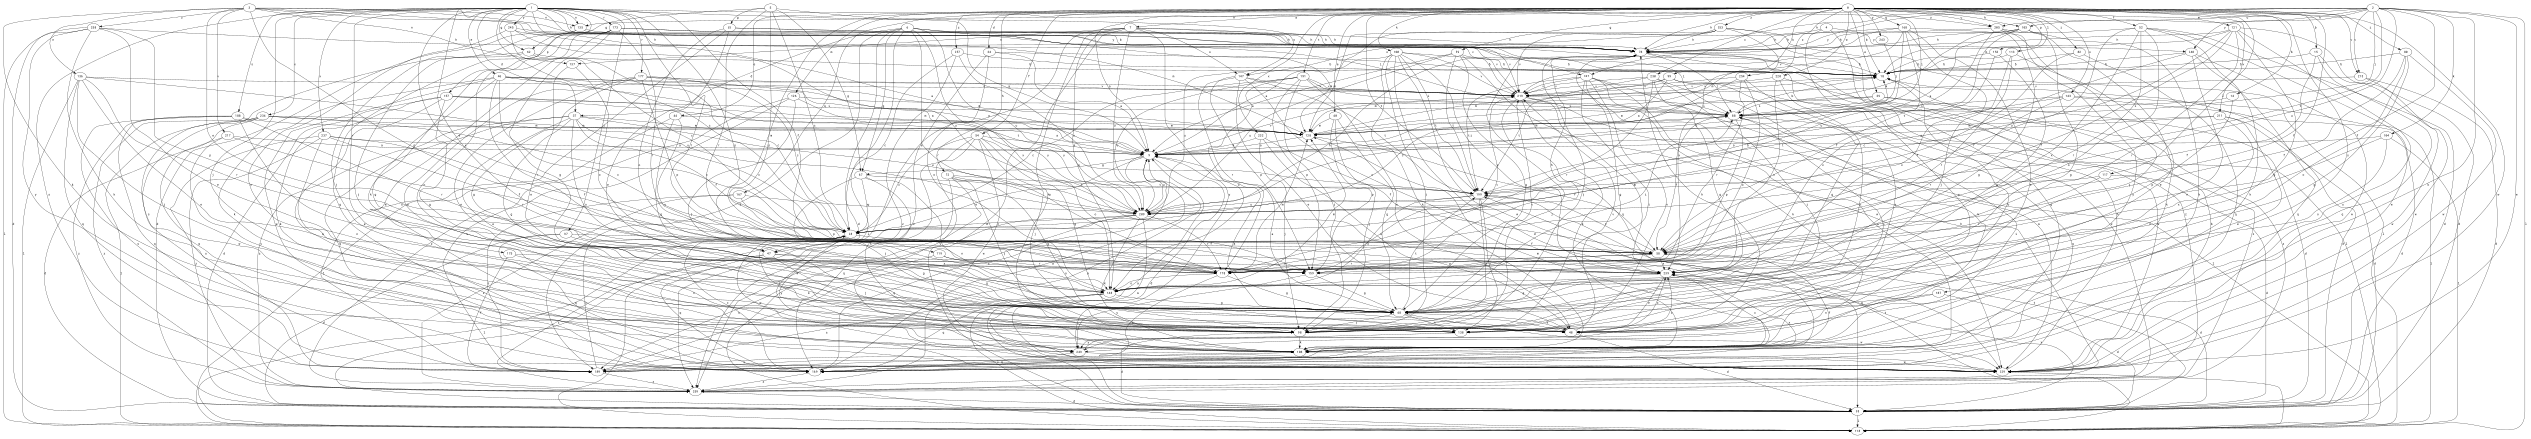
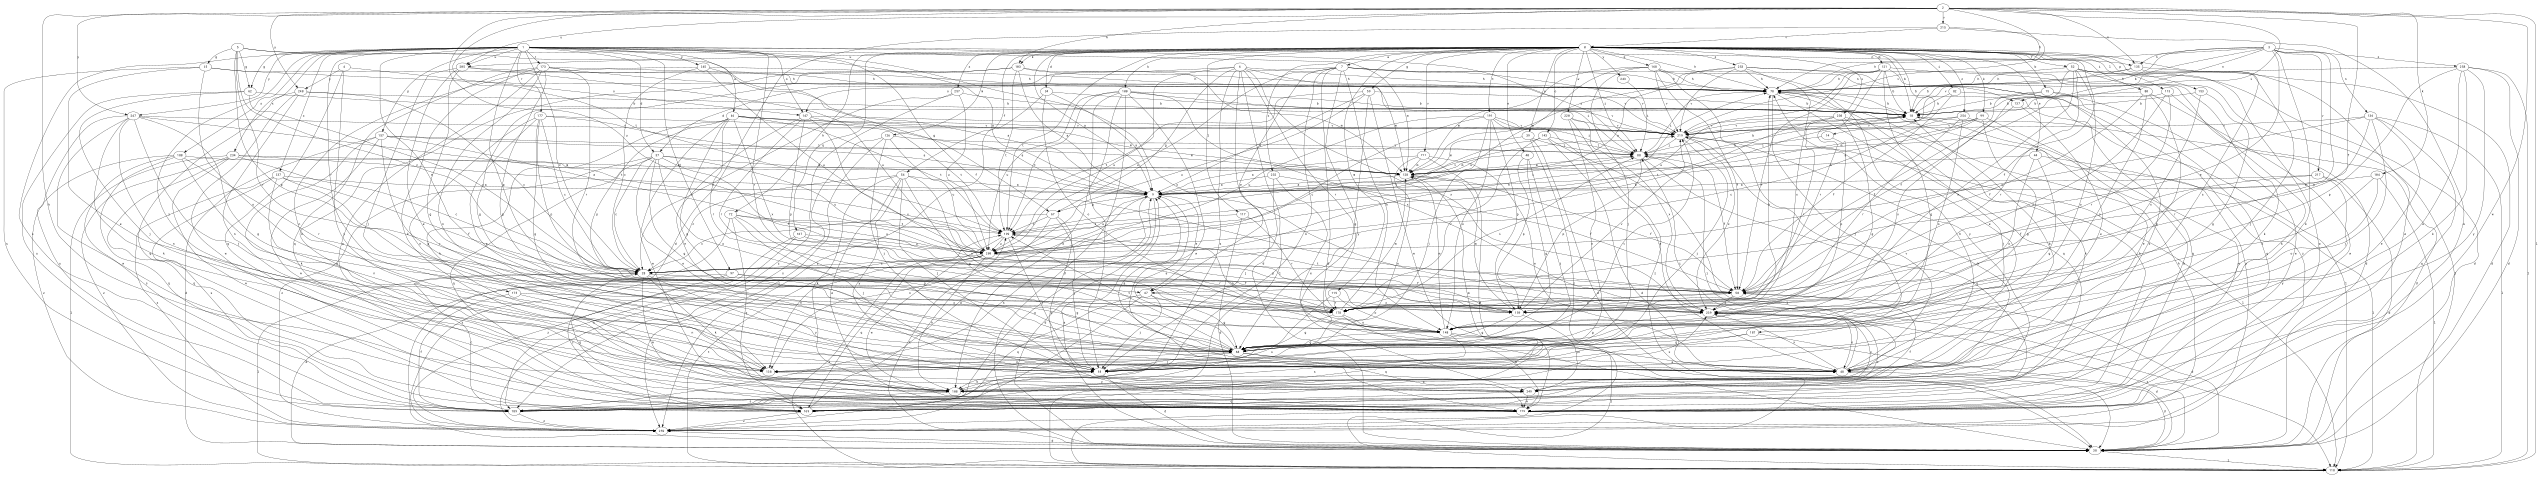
  strict digraph {
    fontname="Roboto Mono"
    node [fontname="Roboto Mono"]
    edge [fontname="Roboto Mono"]
    0
    7
    9
    14
    15
    18
    34
    39
    40
    44
    52
    54
    58
    59
    72
    78
    80
    82
    88
    99
    100
    103
    113
    117
    119
    121
    126
    143
    153
    167
    168
    187
    191
    199
    205
    211
    215
    220
    229
    230
    232
    243
    253
    254
    257
    47
    147
    108
    209
    137
    219
    249
    38
    148
    189
    67
    159
    169
    259
    128
    98
    68
    118
    178
    239
    28
    48
    138
    1
    37
    46
    62
    97
    135
    157
    173
    175
    177
    188
    234
    237
    245
    247
    2
    104
    248
    3
    136
    217
    258
    4
    5
    65
    6
    0 -> 7 [label=a]
    0 -> 9 [label=a]
    0 -> 14 [label=b]
    0 -> 15 [label=b]
    0 -> 18 [label=b]
    0 -> 34 [label=d]
    0 -> 39 [label=e]
    0 -> 40 [label=e]
    0 -> 44 [label=e]
    0 -> 52 [label=f]
    0 -> 54 [label=f]
    0 -> 58 [label=f]
    0 -> 59 [label=g]
    0 -> 72 [label=h]
    0 -> 78 [label=h]
    0 -> 80 [label=i]
    0 -> 82 [label=i]
    0 -> 88 [label=i]
    0 -> 99 [label=k]
    0 -> 100 [label=k]
    0 -> 103 [label=k]
    0 -> 113 [label=l]
    0 -> 117 [label=l]
    0 -> 119 [label=m]
    0 -> 121 [label=m]
    0 -> 126 [label=m]
    0 -> 143 [label=o]
    0 -> 153 [label=p]
    0 -> 167 [label=q]
    0 -> 168 [label=q]
    0 -> 187 [label=s]
    0 -> 191 [label=t]
    0 -> 199 [label=t]
    0 -> 205 [label=u]
    0 -> 211 [label=v]
-   0 -> 215 [label=v]
+   215 -> 0 [label=v]
    0 -> 220 [label=w]
    0 -> 229 [label=w]
    0 -> 230 [label=x]
    0 -> 232 [label=x]
    0 -> 243 [label=y]
    0 -> 253 [label=z]
    0 -> 254 [label=z]
    0 -> 257 [label=z]
    7 -> 78 [label=h]
    7 -> 47 [label=e]
    7 -> 147 [label=o]
    7 -> 108 [label=k]
    7 -> 209 [label=u]
    7 -> 137 [label=n]
    7 -> 219 [label=v]
    7 -> 249 [label=y]
    7 -> 38 [label=d]
    7 -> 148 [label=o]
    9 -> 88 [label=i]
    9 -> 47 [label=e]
    9 -> 209 [label=u]
    9 -> 219 [label=v]
    9 -> 38 [label=d]
    9 -> 189 [label=s]
    9 -> 67 [label=g]
    14 -> 88 [label=i]
    14 -> 159 [label=p]
    15 -> 18 [label=b]
    15 -> 58 [label=f]
    15 -> 229 [label=w]
    15 -> 169 [label=q]
    18 -> 219 [label=v]
    18 -> 38 [label=d]
    34 -> 9 [label=a]
    34 -> 18 [label=b]
    34 -> 148 [label=o]
    34 -> 259 [label=z]
    39 -> 88 [label=i]
    39 -> 38 [label=d]
    39 -> 259 [label=z]
    39 -> 128 [label=m]
    40 -> 159 [label=p]
    40 -> 128 [label=m]
    40 -> 98 [label=j]
    40 -> 68 [label=g]
    44 -> 148 [label=o]
    44 -> 128 [label=m]
    44 -> 68 [label=g]
    44 -> 118 [label=l]
    52 -> 58 [label=f]
    52 -> 78 [label=h]
    52 -> 229 [label=w]
    52 -> 108 [label=k]
    52 -> 38 [label=d]
    52 -> 148 [label=o]
    52 -> 178 [label=r]
    52 -> 239 [label=x]
    54 -> 9 [label=a]
    54 -> 229 [label=w]
    54 -> 108 [label=k]
    54 -> 249 [label=y]
    54 -> 148 [label=o]
    54 -> 98 [label=j]
    54 -> 68 [label=g]
    54 -> 28 [label=c]
    58 -> 199 [label=t]
    58 -> 38 [label=d]
    58 -> 159 [label=p]
    58 -> 178 [label=r]
    58 -> 239 [label=x]
    59 -> 9 [label=a]
    59 -> 18 [label=b]
    59 -> 199 [label=t]
    59 -> 229 [label=w]
    59 -> 209 [label=u]
    59 -> 68 [label=g]
    72 -> 199 [label=t]
    72 -> 209 [label=u]
    72 -> 169 [label=q]
    72 -> 259 [label=z]
    72 -> 98 [label=j]
    72 -> 68 [label=g]
    78 -> 18 [label=b]
    78 -> 88 [label=i]
    78 -> 169 [label=q]
    78 -> 259 [label=z]
    78 -> 98 [label=j]
    78 -> 118 [label=l]
    80 -> 18 [label=b]
    80 -> 58 [label=f]
    80 -> 229 [label=w]
    80 -> 148 [label=o]
    80 -> 68 [label=g]
    82 -> 18 [label=b]
    82 -> 58 [label=f]
    82 -> 169 [label=q]
    88 -> 18 [label=b]
    88 -> 58 [label=f]
    88 -> 159 [label=p]
    88 -> 169 [label=q]
    88 -> 128 [label=m]
    99 -> 9 [label=a]
    99 -> 229 [label=w]
    99 -> 219 [label=v]
    99 -> 128 [label=m]
    99 -> 68 [label=g]
    100 -> 18 [label=b]
    100 -> 199 [label=t]
    100 -> 229 [label=w]
    100 -> 108 [label=k]
    100 -> 209 [label=u]
    100 -> 219 [label=v]
    100 -> 38 [label=d]
    100 -> 98 [label=j]
    100 -> 239 [label=x]
    103 -> 9 [label=a]
    103 -> 78 [label=h]
    103 -> 199 [label=t]
    103 -> 108 [label=k]
    103 -> 128 [label=m]
    103 -> 68 [label=g]
    113 -> 18 [label=b]
    113 -> 108 [label=k]
    113 -> 178 [label=r]
    113 -> 239 [label=x]
    117 -> 199 [label=t]
    117 -> 38 [label=d]
    117 -> 178 [label=r]
    119 -> 148 [label=o]
    119 -> 189 [label=s]
    119 -> 178 [label=r]
    121 -> 18 [label=b]
    121 -> 58 [label=f]
    121 -> 78 [label=h]
    121 -> 209 [label=u]
    121 -> 38 [label=d]
    121 -> 189 [label=s]
    121 -> 68 [label=g]
    121 -> 178 [label=r]
    126 -> 88 [label=i]
    126 -> 209 [label=u]
    126 -> 189 [label=s]
    126 -> 259 [label=z]
    126 -> 98 [label=j]
    143 -> 88 [label=i]
    143 -> 199 [label=t]
    143 -> 38 [label=d]
    143 -> 118 [label=l]
    143 -> 178 [label=r]
    153 -> 18 [label=b]
    153 -> 68 [label=g]
    153 -> 239 [label=x]
    167 -> 209 [label=u]
    167 -> 189 [label=s]
    167 -> 159 [label=p]
    167 -> 259 [label=z]
    168 -> 58 [label=f]
    168 -> 78 [label=h]
    168 -> 209 [label=u]
    168 -> 219 [label=v]
    168 -> 249 [label=y]
    168 -> 128 [label=m]
    168 -> 98 [label=j]
    168 -> 48 [label=e]
    187 -> 38 [label=d]
    187 -> 68 [label=g]
    187 -> 138 [label=n]
    191 -> 88 [label=i]
    191 -> 209 [label=u]
    191 -> 219 [label=v]
    191 -> 148 [label=o]
    191 -> 159 [label=p]
    191 -> 98 [label=j]
    191 -> 28 [label=c]
    191 -> 48 [label=e]
    199 -> 209 [label=u]
    199 -> 148 [label=o]
    199 -> 98 [label=j]
    199 -> 138 [label=n]
    205 -> 78 [label=h]
    205 -> 209 [label=u]
    205 -> 98 [label=j]
    205 -> 68 [label=g]
    205 -> 48 [label=e]
    211 -> 9 [label=a]
    211 -> 38 [label=d]
    211 -> 128 [label=m]
    211 -> 48 [label=e]
    211 -> 138 [label=n]
    215 -> 229 [label=w]
    215 -> 219 [label=v]
    215 -> 38 [label=d]
    220 -> 219 [label=v]
    220 -> 259 [label=z]
    220 -> 239 [label=x]
    220 -> 138 [label=n]
    229 -> 18 [label=b]
    229 -> 78 [label=h]
    229 -> 118 [label=l]
    230 -> 199 [label=t]
    230 -> 108 [label=k]
    230 -> 219 [label=v]
    230 -> 98 [label=j]
    230 -> 68 [label=g]
    230 -> 178 [label=r]
    232 -> 9 [label=a]
    232 -> 58 [label=f]
    232 -> 98 [label=j]
    232 -> 48 [label=e]
    243 -> 88 [label=i]
    253 -> 9 [label=a]
    253 -> 78 [label=h]
    253 -> 219 [label=v]
    253 -> 259 [label=z]
    253 -> 128 [label=m]
    253 -> 118 [label=l]
    253 -> 239 [label=x]
    254 -> 219 [label=v]
    254 -> 148 [label=o]
    254 -> 178 [label=r]
    254 -> 28 [label=c]
    254 -> 48 [label=e]
    257 -> 18 [label=b]
    257 -> 209 [label=u]
    257 -> 259 [label=z]
    257 -> 28 [label=c]
    47 -> 169 [label=q]
    47 -> 259 [label=z]
    47 -> 98 [label=j]
    47 -> 68 [label=g]
    47 -> 239 [label=x]
    147 -> 199 [label=t]
    147 -> 219 [label=v]
    147 -> 159 [label=p]
    147 -> 178 [label=r]
    147 -> 239 [label=x]
    147 -> 48 [label=e]
    108 -> 88 [label=i]
    108 -> 189 [label=s]
    108 -> 239 [label=x]
    209 -> 18 [label=b]
    209 -> 229 [label=w]
    209 -> 108 [label=k]
    209 -> 169 [label=q]
    209 -> 118 [label=l]
    209 -> 178 [label=r]
    209 -> 28 [label=c]
    137 -> 148 [label=o]
    137 -> 48 [label=e]
    219 -> 88 [label=i]
    219 -> 108 [label=k]
    219 -> 98 [label=j]
    219 -> 118 [label=l]
    219 -> 239 [label=x]
    249 -> 229 [label=w]
    249 -> 169 [label=q]
    249 -> 239 [label=x]
    38 -> 9 [label=a]
    38 -> 199 [label=t]
    38 -> 118 [label=l]
    38 -> 239 [label=x]
    148 -> 189 [label=s]
    148 -> 169 [label=q]
    148 -> 128 [label=m]
    148 -> 68 [label=g]
    148 -> 118 [label=l]
    189 -> 58 [label=f]
    189 -> 259 [label=z]
    189 -> 128 [label=m]
    189 -> 239 [label=x]
    189 -> 28 [label=c]
    67 -> 199 [label=t]
    67 -> 229 [label=w]
    67 -> 98 [label=j]
    67 -> 28 [label=c]
    67 -> 138 [label=n]
    159 -> 78 [label=h]
    159 -> 219 [label=v]
    159 -> 249 [label=y]
+   159 -> 128 [label=m]
    159 -> 68 [label=g]
    169 -> 9 [label=a]
    169 -> 259 [label=z]
    169 -> 28 [label=c]
    259 -> 9 [label=a]
    259 -> 78 [label=h]
    259 -> 38 [label=d]
    128 -> 9 [label=a]
    128 -> 18 [label=b]
    128 -> 58 [label=f]
    98 -> 108 [label=k]
    98 -> 38 [label=d]
    68 -> 9 [label=a]
    68 -> 199 [label=t]
    68 -> 229 [label=w]
    68 -> 219 [label=v]
    68 -> 98 [label=j]
    68 -> 48 [label=e]
    68 -> 138 [label=n]
    118 -> 199 [label=t]
    178 -> 88 [label=i]
    178 -> 229 [label=w]
    178 -> 148 [label=o]
    178 -> 128 [label=m]
    178 -> 68 [label=g]
    239 -> 68 [label=g]
    239 -> 48 [label=e]
    28 -> 58 [label=f]
    28 -> 78 [label=h]
    28 -> 229 [label=w]
    28 -> 108 [label=k]
    28 -> 249 [label=y]
    28 -> 118 [label=l]
    48 -> 9 [label=a]
    48 -> 18 [label=b]
    48 -> 78 [label=h]
    48 -> 88 [label=i]
    48 -> 219 [label=v]
    48 -> 38 [label=d]
    48 -> 239 [label=x]
    138 -> 249 [label=y]
    1 -> 58 [label=f]
    1 -> 88 [label=i]
    1 -> 205 [label=u]
    1 -> 47 [label=e]
    1 -> 147 [label=o]
    1 -> 189 [label=s]
    1 -> 159 [label=p]
    1 -> 128 [label=m]
    1 -> 98 [label=j]
    1 -> 178 [label=r]
    1 -> 239 [label=x]
    1 -> 28 [label=c]
    1 -> 37 [label=d]
    1 -> 46 [label=e]
    1 -> 62 [label=g]
    1 -> 97 [label=j]
    1 -> 135 [label=n]
    1 -> 157 [label=p]
    1 -> 173 [label=r]
    1 -> 175 [label=r]
    1 -> 177 [label=r]
    1 -> 188 [label=s]
    1 -> 234 [label=x]
    1 -> 237 [label=x]
    1 -> 245 [label=y]
    1 -> 247 [label=y]
    37 -> 58 [label=f]
    37 -> 209 [label=u]
    37 -> 148 [label=o]
    37 -> 169 [label=q]
    37 -> 259 [label=z]
    37 -> 128 [label=m]
    37 -> 68 [label=g]
    37 -> 28 [label=c]
    37 -> 48 [label=e]
    46 -> 9 [label=a]
    46 -> 199 [label=t]
    46 -> 229 [label=w]
    46 -> 108 [label=k]
    46 -> 219 [label=v]
+   46 -> 159 [label=p]
    46 -> 128 [label=m]
    46 -> 68 [label=g]
    46 -> 178 [label=r]
    46 -> 239 [label=x]
    62 -> 18 [label=b]
    62 -> 189 [label=s]
    62 -> 98 [label=j]
    62 -> 28 [label=c]
    97 -> 58 [label=f]
    97 -> 38 [label=d]
    97 -> 169 [label=q]
    97 -> 68 [label=g]
    135 -> 18 [label=b]
    135 -> 78 [label=h]
    135 -> 38 [label=d]
    135 -> 98 [label=j]
    157 -> 88 [label=i]
    157 -> 229 [label=w]
    157 -> 108 [label=k]
    157 -> 209 [label=u]
    157 -> 38 [label=d]
    157 -> 128 [label=m]
    157 -> 68 [label=g]
    173 -> 78 [label=h]
    173 -> 88 [label=i]
    173 -> 229 [label=w]
    173 -> 108 [label=k]
    173 -> 169 [label=q]
    173 -> 68 [label=g]
    173 -> 178 [label=r]
    173 -> 138 [label=n]
    175 -> 189 [label=f]
    175 -> 239 [label=x]
    175 -> 138 [label=n]
    177 -> 9 [label=a]
    177 -> 219 [label=v]
    177 -> 159 [label=p]
    177 -> 68 [label=g]
    177 -> 28 [label=c]
    177 -> 48 [label=e]
    177 -> 138 [label=n]
    188 -> 189 [label=s]
    188 -> 169 [label=q]
    188 -> 259 [label=z]
    188 -> 128 [label=m]
    188 -> 178 [label=r]
    188 -> 48 [label=e]
    234 -> 9 [label=a]
    234 -> 229 [label=w]
    234 -> 169 [label=q]
    234 -> 259 [label=z]
    234 -> 128 [label=m]
    234 -> 118 [label=l]
    234 -> 28 [label=c]
    237 -> 9 [label=a]
    237 -> 58 [label=f]
    237 -> 189 [label=s]
    237 -> 259 [label=z]
    237 -> 178 [label=r]
    237 -> 138 [label=n]
    245 -> 9 [label=a]
    245 -> 78 [label=h]
    245 -> 209 [label=u]
    245 -> 28 [label=c]
    245 -> 138 [label=n]
    247 -> 199 [label=t]
    247 -> 229 [label=w]
    247 -> 108 [label=k]
    247 -> 219 [label=v]
    247 -> 189 [label=s]
    247 -> 98 [label=j]
    247 -> 68 [label=g]
    247 -> 138 [label=n]
    2 -> 58 [label=f]
    2 -> 78 [label=h]
    2 -> 88 [label=i]
    2 -> 103 [label=k]
    2 -> 199 [label=t]
    2 -> 205 [label=u]
    2 -> 215 [label=v]
    2 -> 229 [label=w]
    2 -> 108 [label=k]
    2 -> 209 [label=u]
    2 -> 118 [label=l]
    2 -> 135 [label=n]
    2 -> 247 [label=y]
    2 -> 104 [label=k]
    2 -> 248 [label=y]
    104 -> 9 [label=a]
    104 -> 148 [label=o]
    104 -> 118 [label=l]
    104 -> 239 [label=x]
    248 -> 18 [label=b]
    248 -> 229 [label=w]
    248 -> 169 [label=q]
    248 -> 28 [label=c]
    248 -> 138 [label=n]
    3 -> 18 [label=b]
    3 -> 78 [label=h]
    3 -> 47 [label=e]
    3 -> 108 [label=k]
    3 -> 137 [label=n]
    3 -> 219 [label=v]
    3 -> 159 [label=p]
    3 -> 135 [label=n]
    3 -> 136 [label=n]
    3 -> 217 [label=v]
    3 -> 258 [label=z]
    136 -> 209 [label=u]
    136 -> 219 [label=v]
    136 -> 169 [label=q]
    136 -> 98 [label=j]
    136 -> 118 [label=l]
    136 -> 178 [label=r]
    136 -> 48 [label=e]
    217 -> 9 [label=a]
    217 -> 58 [label=f]
    217 -> 249 [label=y]
    217 -> 38 [label=d]
    258 -> 78 [label=h]
    258 -> 108 [label=k]
    258 -> 249 [label=y]
    258 -> 38 [label=d]
    258 -> 159 [label=p]
    258 -> 118 [label=l]
    258 -> 48 [label=e]
    4 -> 147 [label=o]
    4 -> 249 [label=y]
    4 -> 169 [label=q]
    4 -> 248 [label=y]
    5 -> 9 [label=a]
    5 -> 67 [label=g]
    5 -> 159 [label=p]
    5 -> 178 [label=r]
    5 -> 28 [label=c]
    5 -> 62 [label=g]
    5 -> 65 [label=g]
    65 -> 78 [label=h]
    65 -> 219 [label=v]
    65 -> 148 [label=o]
    65 -> 189 [label=s]
    65 -> 48 [label=e]
    6 -> 78 [label=h]
    6 -> 209 [label=u]
    6 -> 38 [label=d]
    6 -> 189 [label=s]
    6 -> 67 [label=g]
    6 -> 128 [label=m]
    6 -> 118 [label=l]
    6 -> 178 [label=r]
    6 -> 239 [label=x]
    6 -> 37 [label=d]
  }
